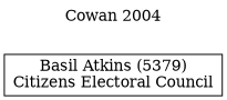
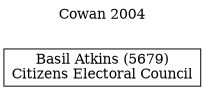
  digraph {
    label="Cowan 2004"
    labelloc=t
    mclimit=10
-   n1 [label="Basil Atkins (5379)\nCitizens Electoral Council" shape=box]
+   n1 [label="Basil Atkins (5679)\nCitizens Electoral Council" shape=box]
  }
